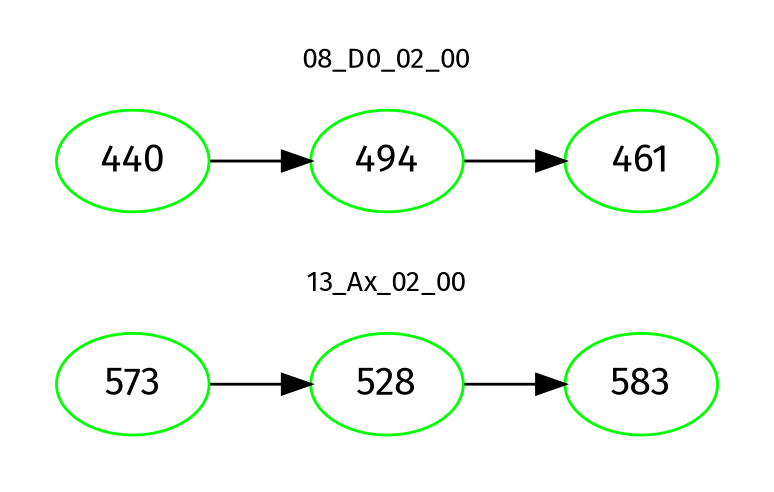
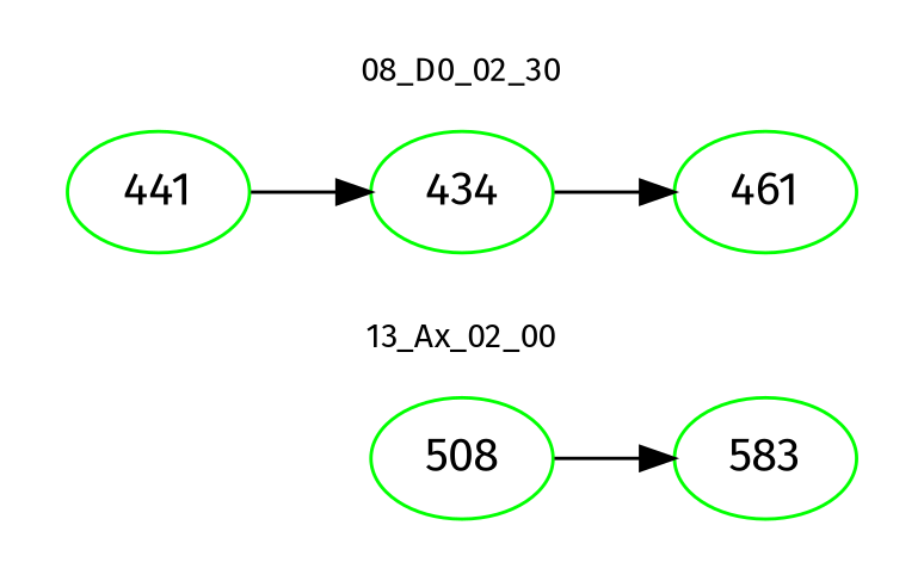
  digraph {
    fontname="Fira Sans"
    rankdir=LR
    node [color=green fontname="Fira Sans"]
    edge [color=black fontname="Fira Sans"]
-   n1 [label=573]
-   n2 [label=528]
+   n2 [label=508]
    n3 [label=583]
-   n4 [label=440]
-   n5 [label=494]
+   n4 [label=441]
+   n5 [label=434]
    n6 [label=461]
    subgraph cluster_1 {
      color=white
      fontsize=10
      label="13_Ax_02_00"
-     n1
      n2
      n3
    }
    subgraph cluster_2 {
      color=white
      fontsize=10
-     label="08_D0_02_00"
+     label="08_D0_02_30"
      n4
      n5
      n6
    }
-   n1 -> n2
    n2 -> n3
    n4 -> n5
    n5 -> n6
  }
